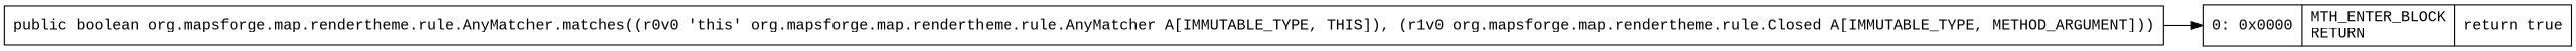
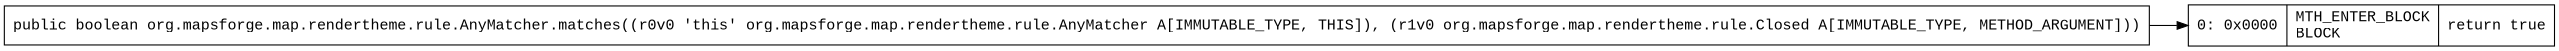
  digraph {
    rankdir=LR
    fontname="Liberation Mono"
    node [shape=record fontname="Liberation Mono"]
-   n1 [label="{0\:\ 0x0000|MTH_ENTER_BLOCK\lRETURN\l|return true\l}"]
+   n1 [label="{0\:\ 0x0000|MTH_ENTER_BLOCK\lBLOCK\l|return true\l}"]
    n2 [label="{public boolean org.mapsforge.map.rendertheme.rule.AnyMatcher.matches((r0v0 'this' org.mapsforge.map.rendertheme.rule.AnyMatcher A[IMMUTABLE_TYPE, THIS]), (r1v0 org.mapsforge.map.rendertheme.rule.Closed A[IMMUTABLE_TYPE, METHOD_ARGUMENT])) }"]
    n2 -> n1 [fontname="Liberation Mono"]
  }
